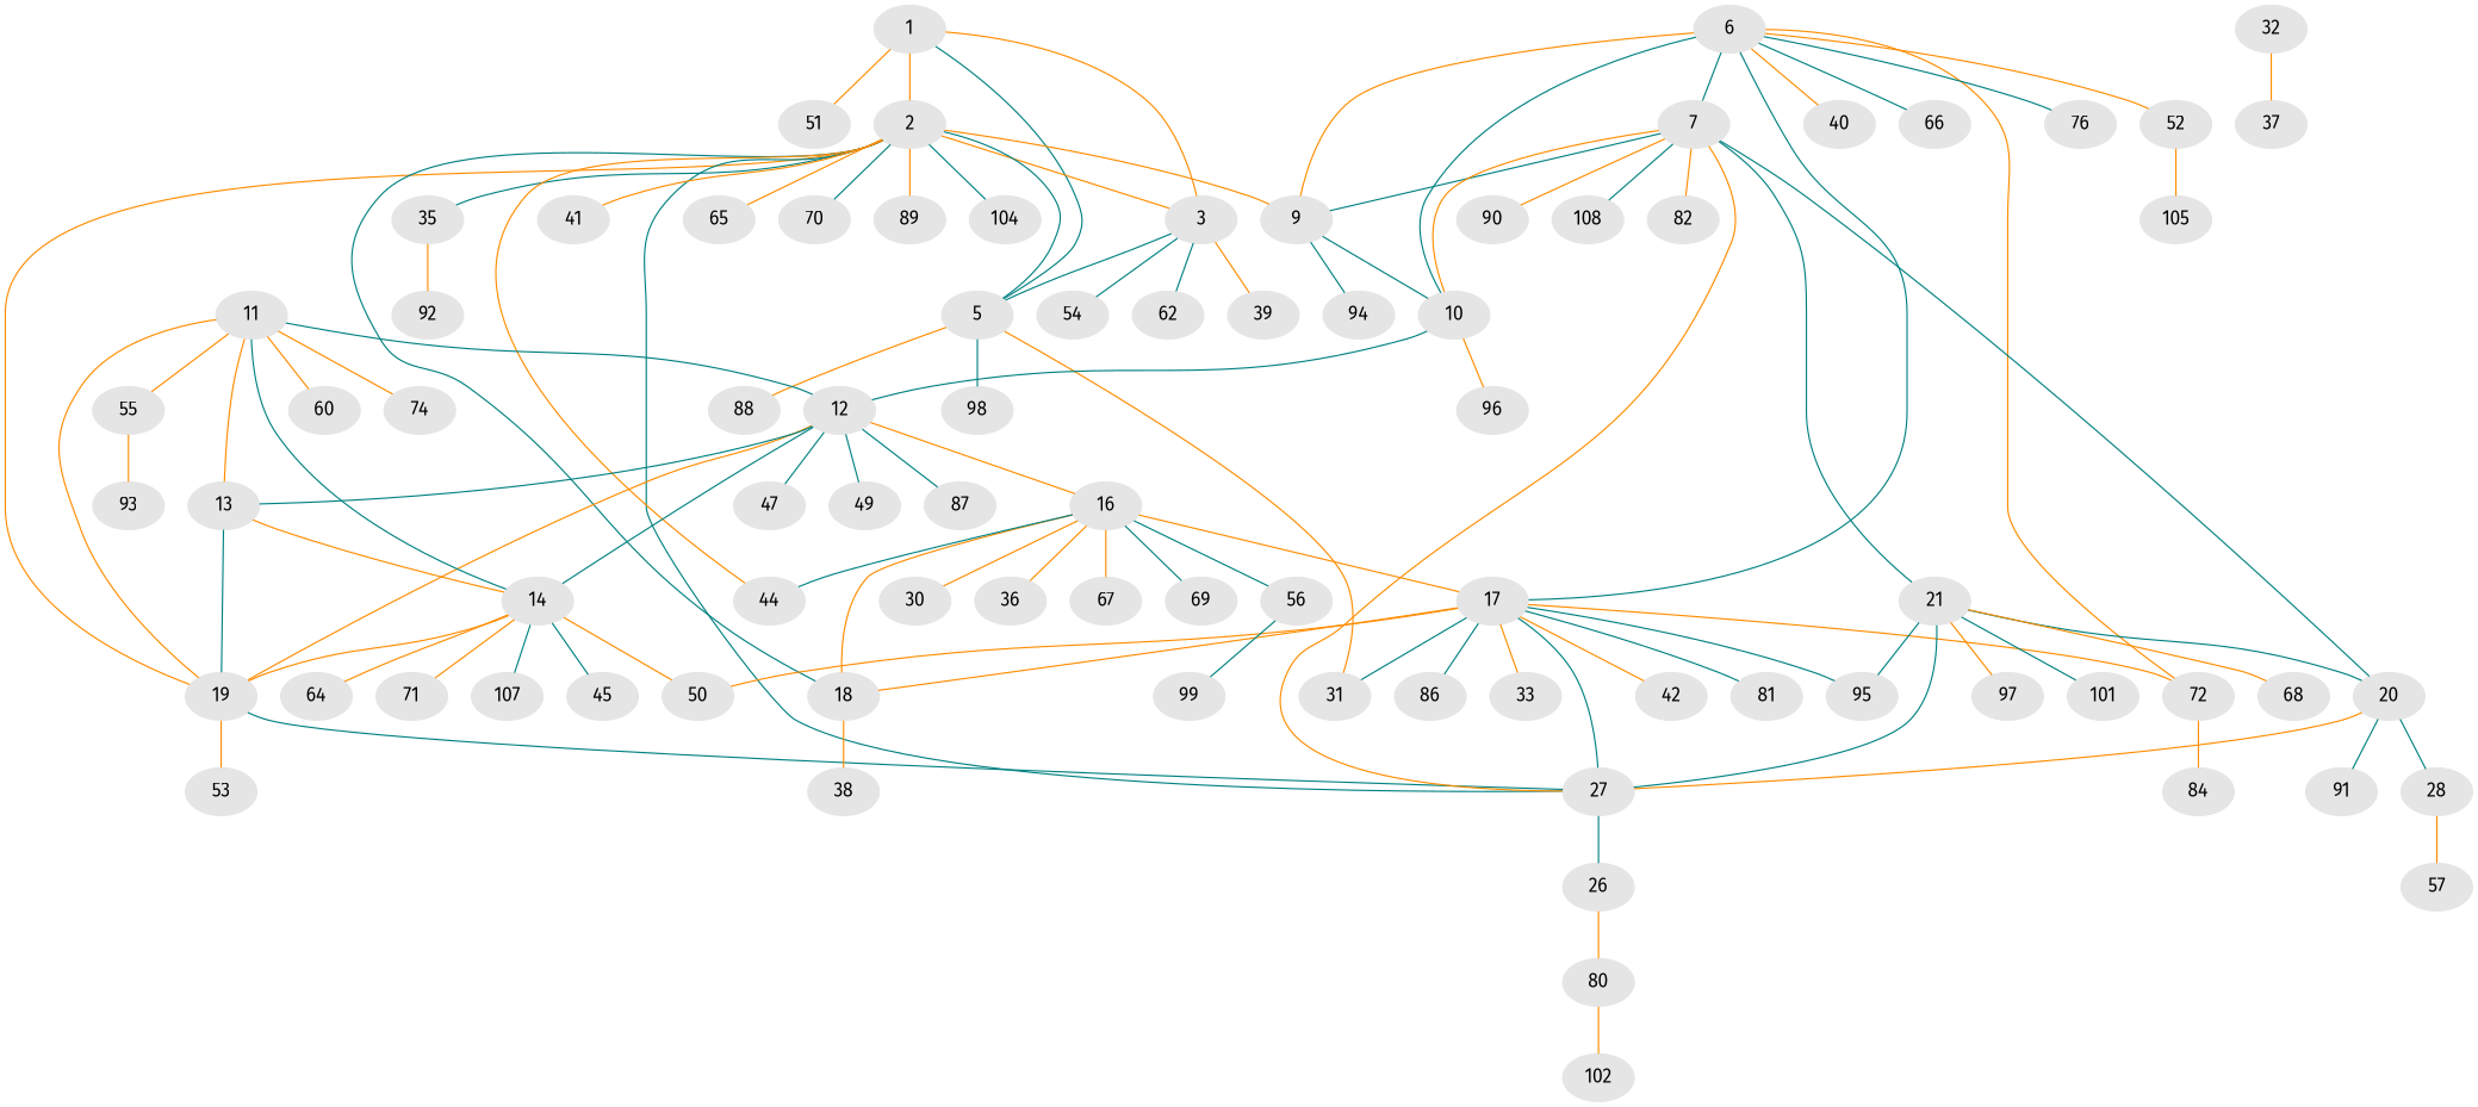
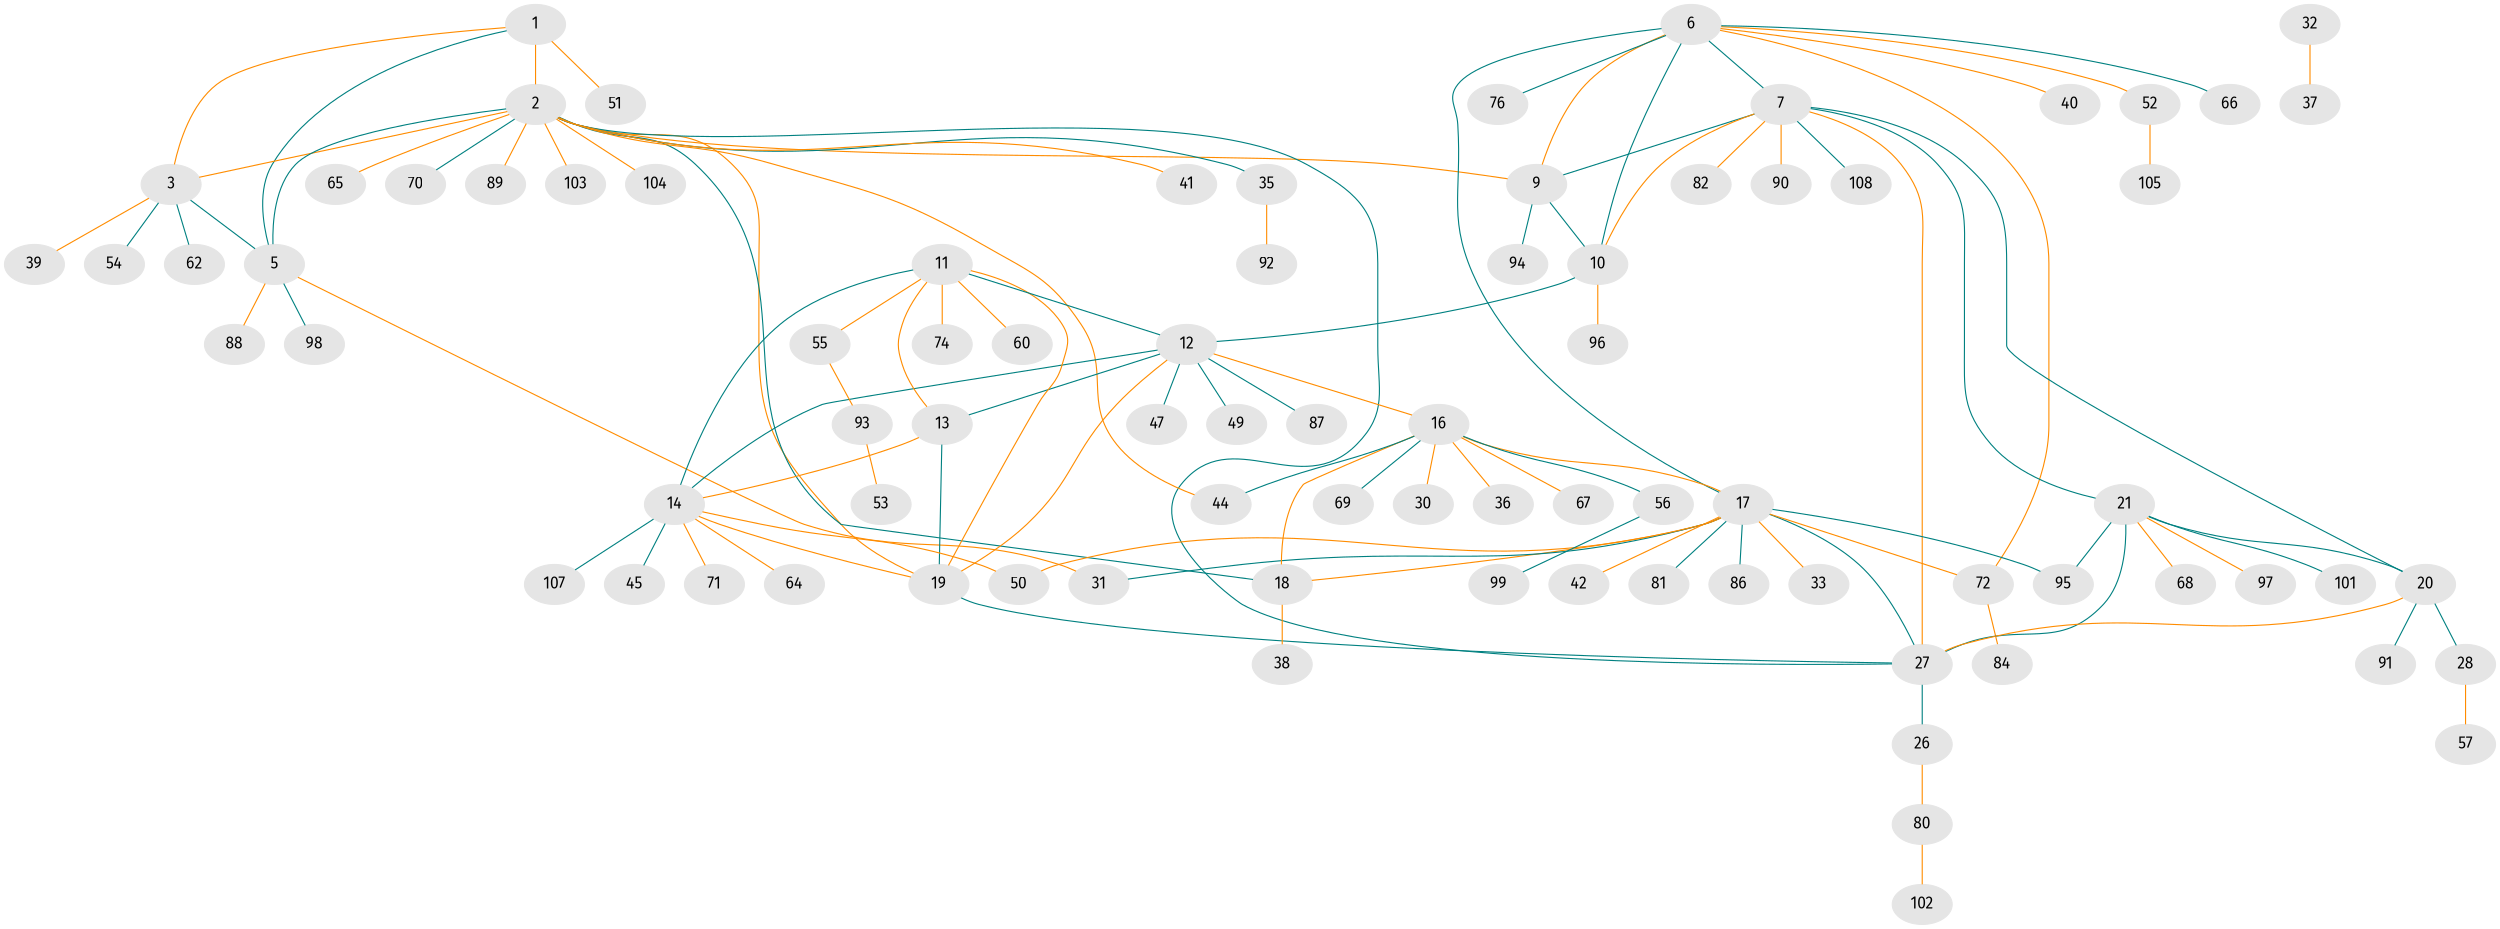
  graph {
    fontname="Fira Sans"
    node [color=gray90 fontname="Fira Sans" style=filled]
    edge [color=darkorange fontname="Fira Sans"]
    1 [super="+48"]
    2 [super="+4"]
    3 [super="+61"]
    5 [super="+29"]
    51
    9 [super="+100"]
    n7 [label=19 super="+27"]
    18 [super="+34"]
    n9 [label=27 super="+24"]
    35
    41
    44
    65
    70
    89
+   103
    104
    39 [super="+85"]
    54
    62
    31
    88
    98
    10 [super="+73"]
    94
    53
    38
    26
    92
    6 [super="+8"]
    7 [super="+25"]
    17 [super="+19"]
    40
    52
    66
    72
    76
    21 [super="+77"]
    n39 [label=20 super="+43"]
    82
    90
    108
    12 [super="+46"]
    96
    50
    33
    42
    81
    86
    95
    32
    37
    105
    84
    68
    97
    101
    28 [super="+78"]
    91
    13 [super="+59"]
    14 [super="+63"]
    16 [super="+20"]
    47
    49 [super="+58"]
    87
    11 [super="+83"]
    55
    60
    74
    45
    64
    71
    107
    93
    30
    36
    56
    67
    69 [super="+75"]
    99
    57 [super="+79"]
    80 [super="+106"]
    102
    1 -- 2 [weight=2]
    1 -- 3
    1 -- 5 [color=teal]
    1 -- 51
    2 -- 3 [weight=2]
    2 -- 5 [color=teal weight=2]
    2 -- 9
    2 -- n7
    2 -- 18 [color=teal]
    2 -- n9 [color=teal]
    2 -- 35 [color=teal]
    2 -- 41
    2 -- 44
    2 -- 65
    2 -- 70 [color=teal]
    2 -- 89
-   2 -- 104 [color=teal]
+   2 -- 103
+   2 -- 104
    3 -- 5 [color=teal]
    3 -- 39
    3 -- 54 [color=teal]
    3 -- 62 [color=teal]
    5 -- 31
    5 -- 88
    5 -- 98 [color=teal]
    9 -- 10 [color=teal]
    9 -- 94 [color=teal]
    n7 -- n9 [color=teal]
-   n7 -- 53
+   93 -- 53
    18 -- 38
    n9 -- 26 [color=teal]
    35 -- 92
    10 -- 12 [color=teal]
    10 -- 96
    26 -- 80
    6 -- 9 [weight=2]
    6 -- 10 [color=teal weight=2]
    6 -- 7 [color=teal weight=2]
    6 -- 17 [color=teal]
    6 -- 40
    6 -- 52
    6 -- 66 [color=teal]
    6 -- 72
    6 -- 76 [color=teal]
    7 -- 9 [color=teal]
    7 -- n9 [weight=2]
    7 -- 10
    7 -- 21 [color=teal]
    7 -- n39 [color=teal]
    7 -- 82
    7 -- 90
    7 -- 108 [color=teal]
    17 -- 18 [weight=2]
    17 -- n9 [color=teal]
    17 -- 31 [color=teal]
    17 -- 72
    17 -- 50
    17 -- 33
    17 -- 42
    17 -- 81 [color=teal]
    17 -- 86 [color=teal]
    17 -- 95 [color=teal]
    52 -- 105
    72 -- 84
    21 -- n9 [color=teal weight=2]
    21 -- n39 [color=teal]
    21 -- 95 [color=teal]
    21 -- 68
    21 -- 97
    21 -- 101 [color=teal]
    n39 -- n9 [weight=2]
    n39 -- 28 [color=teal]
    n39 -- 91 [color=teal]
    12 -- n7
    12 -- 13 [color=teal]
    12 -- 14 [color=teal]
    12 -- 16
    12 -- 47 [color=teal]
    12 -- 49 [color=teal]
    12 -- 87 [color=teal]
    32 -- 37
    28 -- 57
    13 -- n7 [color=teal]
    13 -- 14
    14 -- n7
    14 -- 50
    14 -- 45 [color=teal]
    14 -- 64
    14 -- 71
    14 -- 107 [color=teal]
    16 -- 18 [weight=2]
    16 -- 44 [color=teal]
    16 -- 17 [weight=4]
    16 -- 30
    16 -- 36
    16 -- 56 [color=teal]
    16 -- 67
    16 -- 69 [color=teal]
    11 -- n7
    11 -- 12 [color=teal]
    11 -- 13
    11 -- 14 [color=teal]
    11 -- 55
    11 -- 60
    11 -- 74
    55 -- 93
    56 -- 99 [color=teal]
    80 -- 102
  }
